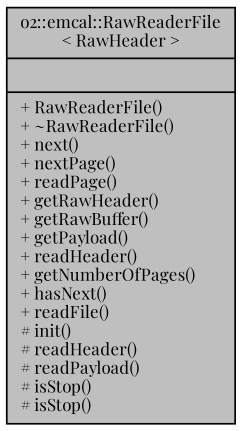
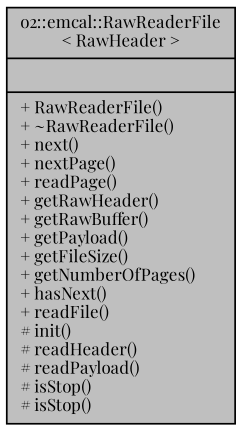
  digraph {
    fontname="Playfair Display"
-   n1 [color=black fillcolor=grey75 fontcolor=black fontname="Playfair Display" fontsize=10 height=0.2 label="{o2::emcal::RawReaderFile\l\< RawHeader \>\n||+ RawReaderFile()\l+ ~RawReaderFile()\l+ next()\l+ nextPage()\l+ readPage()\l+ getRawHeader()\l+ getRawBuffer()\l+ getPayload()\l+ readHeader()\l+ getNumberOfPages()\l+ hasNext()\l+ readFile()\l# init()\l# readHeader()\l# readPayload()\l# isStop()\l# isStop()\l}" shape=record style=filled width=0.4]
+   n1 [color=black fillcolor=grey75 fontcolor=black fontname="Playfair Display" fontsize=10 height=0.2 label="{o2::emcal::RawReaderFile\l\< RawHeader \>\n||+ RawReaderFile()\l+ ~RawReaderFile()\l+ next()\l+ nextPage()\l+ readPage()\l+ getRawHeader()\l+ getRawBuffer()\l+ getPayload()\l+ getFileSize()\l+ getNumberOfPages()\l+ hasNext()\l+ readFile()\l# init()\l# readHeader()\l# readPayload()\l# isStop()\l# isStop()\l}" shape=record style=filled width=0.4]
  }
